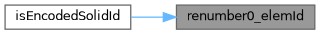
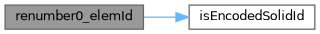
  digraph {
    rankdir=LR
    node [fontname=Helvetica fontsize=10 shape=box style=filled]
    n1 [color=gray40 fillcolor=grey60 fontcolor=black height=0.2 label=renumber0_elemId width=0.4]
    n2 [color=grey40 fillcolor=white height=0.2 label=isEncodedSolidId width=0.4]
-   n2 -> n1 [color=steelblue1 fontname=Helvetica fontsize=10 labelfontname=Helvetica labelfontsize=10 style=solid]
+   n1 -> n2 [color=steelblue1 fontname=Helvetica fontsize=10 labelfontname=Helvetica labelfontsize=10 style=solid]
  }
